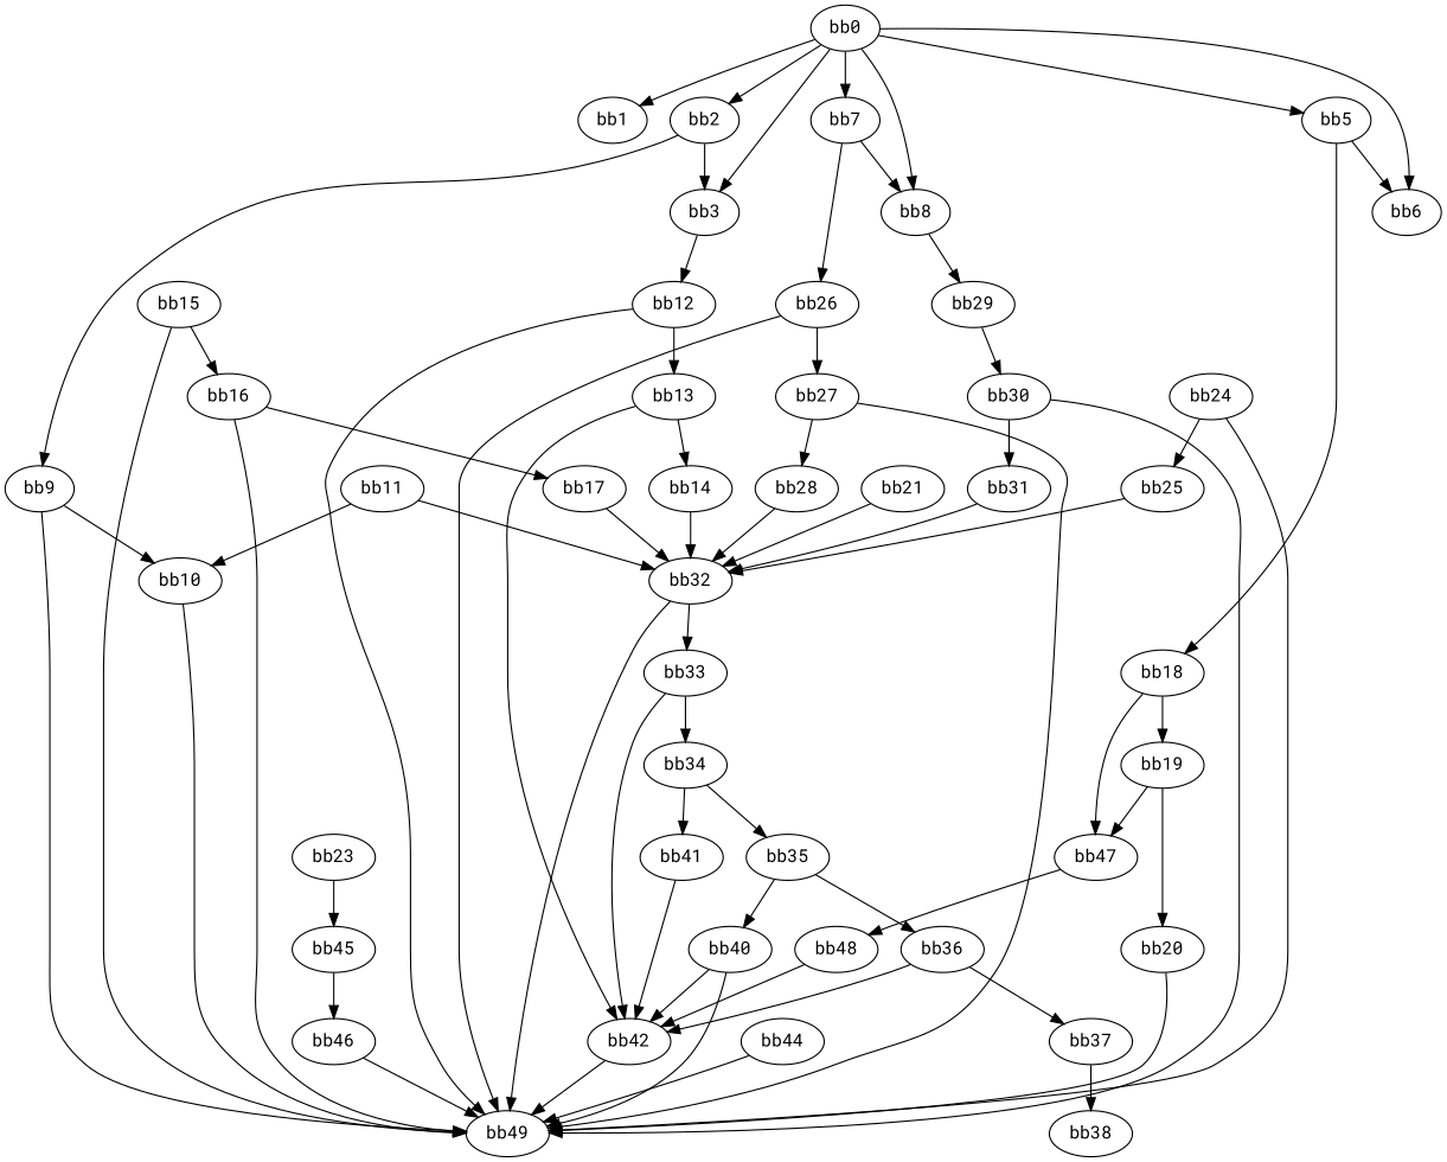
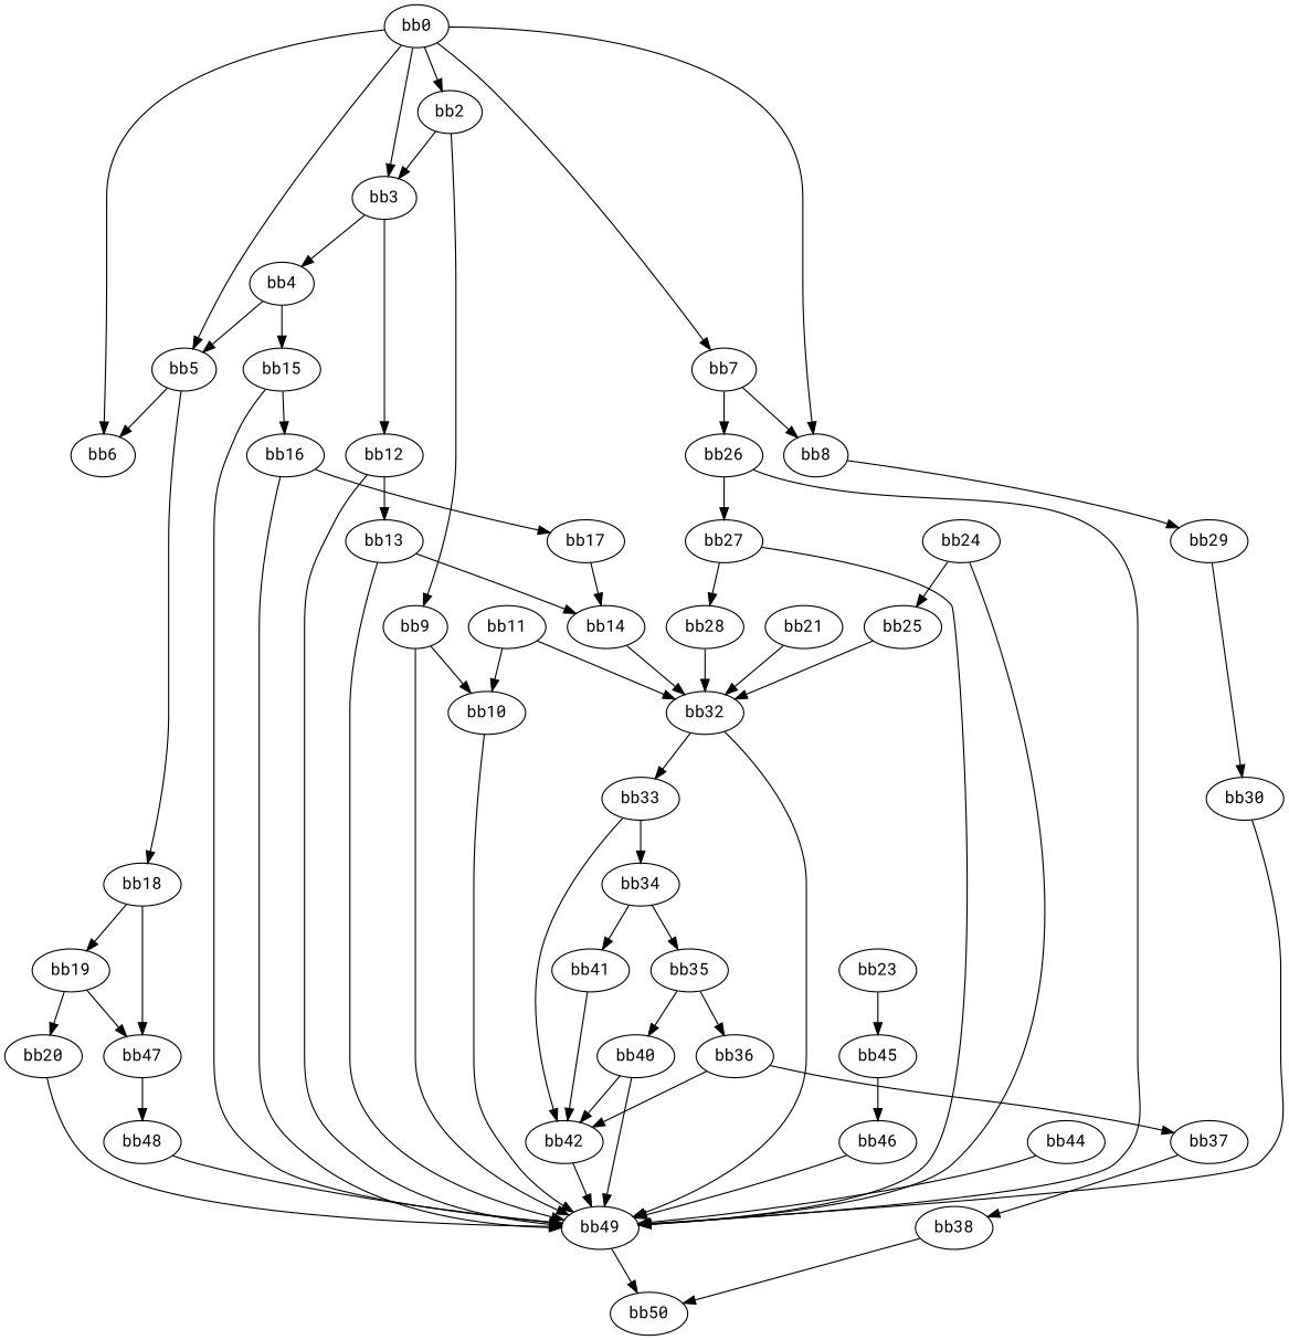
  digraph {
    fontname="Roboto Mono"
    node [fontname="Roboto Mono"]
    edge [fontname="Roboto Mono"]
    n1 [label="bb0\l"]
-   n2 [label="bb1\l"]
    n3 [label="bb2\l"]
    n4 [label="bb3\l"]
    n5 [label="bb5\l"]
    n6 [label="bb6\l"]
    n7 [label="bb7\l"]
    n8 [label="bb8\l"]
    n9 [label="bb9\l"]
+   n10 [label="bb4\l"]
    n11 [label="bb12\l"]
    n12 [label="bb15\l"]
    n13 [label="bb18\l"]
    n14 [label="bb26\l"]
    n15 [label="bb29\l"]
    n16 [label="bb10\l"]
    n17 [label="bb49\l"]
    n18 [label="bb13\l"]
    n19 [label="bb16\l"]
    n20 [label="bb19\l"]
    n21 [label="bb47\l"]
    n22 [label="bb27\l"]
    n23 [label="bb30\l"]
+   n24 [label="bb50\l"]
    n25 [label="bb11\l"]
    n26 [label="bb32\l"]
    n27 [label="bb33\l"]
    n28 [label="bb14\l"]
    n29 [label="bb17\l"]
    n30 [label="bb20\l"]
    n31 [label="bb48\l"]
    n32 [label="bb21\l"]
    n33 [label="bb23\l"]
    n34 [label="bb45\l"]
    n35 [label="bb46\l"]
    n36 [label="bb24\l"]
    n37 [label="bb25\l"]
    n38 [label="bb28\l"]
-   n39 [label="bb31\l"]
    n40 [label="bb34\l"]
    n41 [label="bb42\l"]
    n42 [label="bb35\l"]
    n43 [label="bb41\l"]
    n44 [label="bb36\l"]
    n45 [label="bb40\l"]
    n46 [label="bb37\l"]
    n47 [label="bb38\l"]
    n48 [label="bb44\l"]
-   n1 -> n2
    n1 -> n3
    n1 -> n4
    n1 -> n5
    n1 -> n6
    n1 -> n7
    n1 -> n8
    n3 -> n4
    n3 -> n9
+   n4 -> n10
    n4 -> n11
    n5 -> n6
    n5 -> n13
    n7 -> n8
    n7 -> n14
    n8 -> n15
    n9 -> n16
    n9 -> n17
+   n10 -> n5
+   n10 -> n12
    n11 -> n17
    n11 -> n18
    n12 -> n17
    n12 -> n19
    n13 -> n20
    n13 -> n21
    n14 -> n17
    n14 -> n22
    n15 -> n23
    n16 -> n17
-   n18 -> n41
+   n17 -> n24
+   n18 -> n17
    n18 -> n28
    n19 -> n17
    n19 -> n29
    n20 -> n21
    n20 -> n30
    n21 -> n31
    n22 -> n17
    n22 -> n38
    n23 -> n17
-   n23 -> n39
    n25 -> n16
    n25 -> n26
    n26 -> n17
    n26 -> n27
    n27 -> n40
    n27 -> n41
    n28 -> n26
-   n29 -> n26
+   n29 -> n28
    n30 -> n17
-   n31 -> n41
+   n31 -> n17
    n32 -> n26
    n33 -> n34
    n34 -> n35
    n35 -> n17
    n36 -> n17
    n36 -> n37
    n37 -> n26
    n38 -> n26
-   n39 -> n26
    n40 -> n42
    n40 -> n43
    n41 -> n17
    n42 -> n44
    n42 -> n45
    n43 -> n41
    n44 -> n41
    n44 -> n46
    n45 -> n17
    n45 -> n41
    n46 -> n47
+   n47 -> n24
    n48 -> n17
  }
